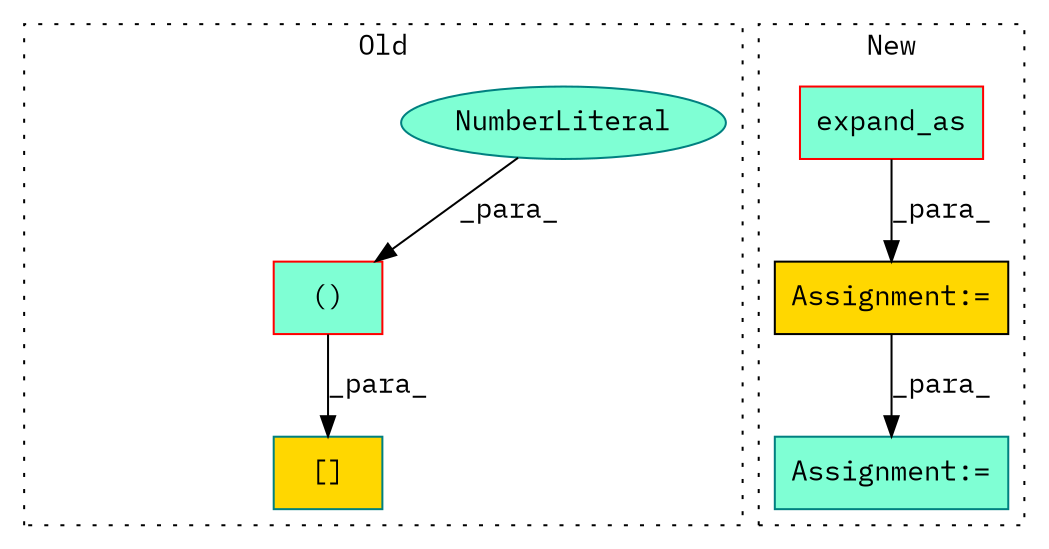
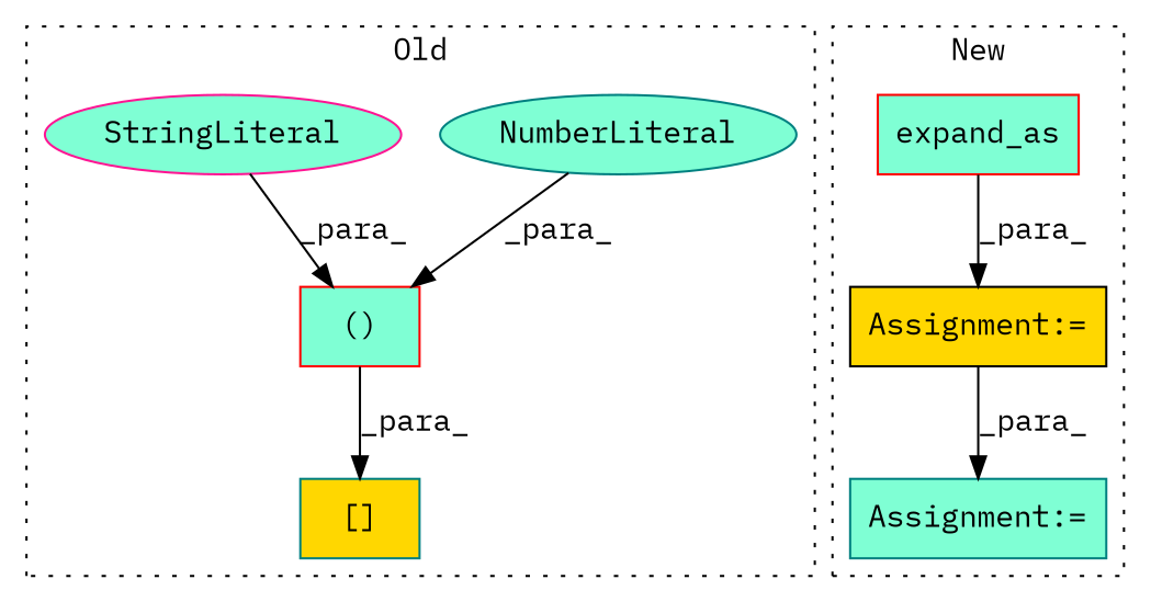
  digraph {
    fontname="IBM Plex Mono"
    node [a=7 l=1 s=2185 shape=box style=filled fillcolor=aquamarine color=teal fontname="IBM Plex Mono"]
    edge [fontname="IBM Plex Mono"]
    n1 [a=2 l="23,2" label="[]" s="2162,2229" fillcolor=gold]
    n2 [a=106 l=44 label="()" color=red]
    n3 [a=34 label=NumberLiteral shape=ellipse]
+   n4 [a=45 l=16 label=StringLiteral s=2213 shape=ellipse color=deeppink]
    n5 [a=32 l="10,1" label=expand_as s="2021,2052" color=red]
    n6 [label="Assignment:=" s=1911 fillcolor=gold color=black]
    n7 [label="Assignment:=" s=2220]
    subgraph cluster_1 {
      label=Old
      style=dotted
      n1
      n2
      n3
+     n4
    }
    subgraph cluster_2 {
      label=New
      style=dotted
      n5
      n6
      n7
    }
    n2 -> n1 [label=_para_]
    n3 -> n2 [label=_para_]
+   n4 -> n2 [label=_para_]
    n5 -> n6 [label=_para_]
    n6 -> n7 [label=_para_]
  }
